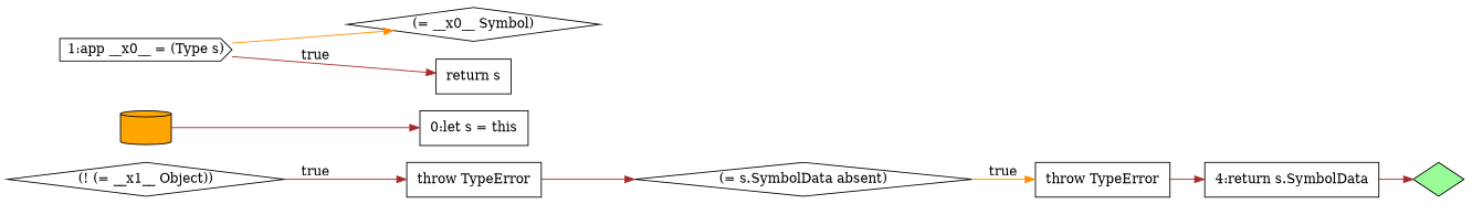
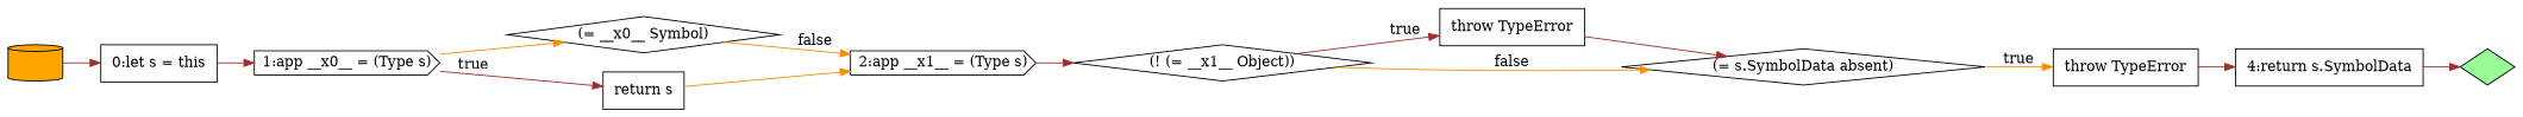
  digraph {
    rankdir=LR
    node [color=black fillcolor=white shape=none style=filled]
    edge [color=brown]
    n1 [label=<<font color="black">     <table border="0" cellborder="1" cellspacing="0" cellpadding="10">       <tr><td align="left">4:return s.SymbolData</td></tr>     </table>   </font>> margin=0]
    n2 [fillcolor=palegreen label=" " shape=diamond]
    n3 [label=<<font color="black">     <table border="0" cellborder="1" cellspacing="0" cellpadding="10">       <tr><td align="left">0:let s = this</td></tr>     </table>   </font>> margin=0]
    n4 [label=<<font color="black">1:app __x0__ = (Type s)</font>> shape=cds]
    n5 [label=<<font color="black">(= __x0__ Symbol)</font>> shape=diamond]
    n6 [label=<<font color="black">     <table border="0" cellborder="1" cellspacing="0" cellpadding="10">       <tr><td align="left">return s</td></tr>     </table>   </font>> margin=0]
    n7 [fillcolor=orange label=" " shape=cylinder]
    n8 [label=<<font color="black">     <table border="0" cellborder="1" cellspacing="0" cellpadding="10">       <tr><td align="left">throw TypeError</td></tr>     </table>   </font>> margin=0]
    n9 [label=<<font color="black">(! (= __x1__ Object))</font>> shape=diamond]
    n10 [label=<<font color="black">     <table border="0" cellborder="1" cellspacing="0" cellpadding="10">       <tr><td align="left">throw TypeError</td></tr>     </table>   </font>> margin=0]
    n11 [label=<<font color="black">(= s.SymbolData absent)</font>> shape=diamond]
+   n12 [label=<<font color="black">2:app __x1__ = (Type s)</font>> shape=cds]
    n1 -> n2
+   n3 -> n4
    n4 -> n5 [color=darkorange]
    n4 -> n6 [label=<<font color="black">true</font>>]
+   n5 -> n12 [color=darkorange label=<<font color="black">false</font>>]
+   n6 -> n12 [color=darkorange]
    n7 -> n3
    n8 -> n1
    n9 -> n10 [label=<<font color="black">true</font>>]
+   n9 -> n11 [color=darkorange label=<<font color="black">false</font>>]
    n10 -> n11
    n11 -> n8 [color=darkorange label=<<font color="black">true</font>>]
+   n12 -> n9
  }
